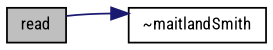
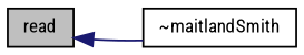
  digraph {
    rankdir=LR
    fontname="Roboto Condensed"
    node [color=black fontname="Roboto Condensed" fontsize=10 shape=record]
    n1 [fillcolor=grey75 fontcolor=black height=0.2 label=read style=filled width=0.4]
    n2 [height=0.2 label="~maitlandSmith" width=0.4]
-   n2 -> n1 [color=midnightblue dir=back fontname="Roboto Condensed" fontsize=10 labelfontname=Helvetica labelfontsize=10 style=solid]
+   n1 -> n2 [color=midnightblue dir=back fontname="Roboto Condensed" fontsize=10 labelfontname=Helvetica labelfontsize=10 style=solid]
  }
